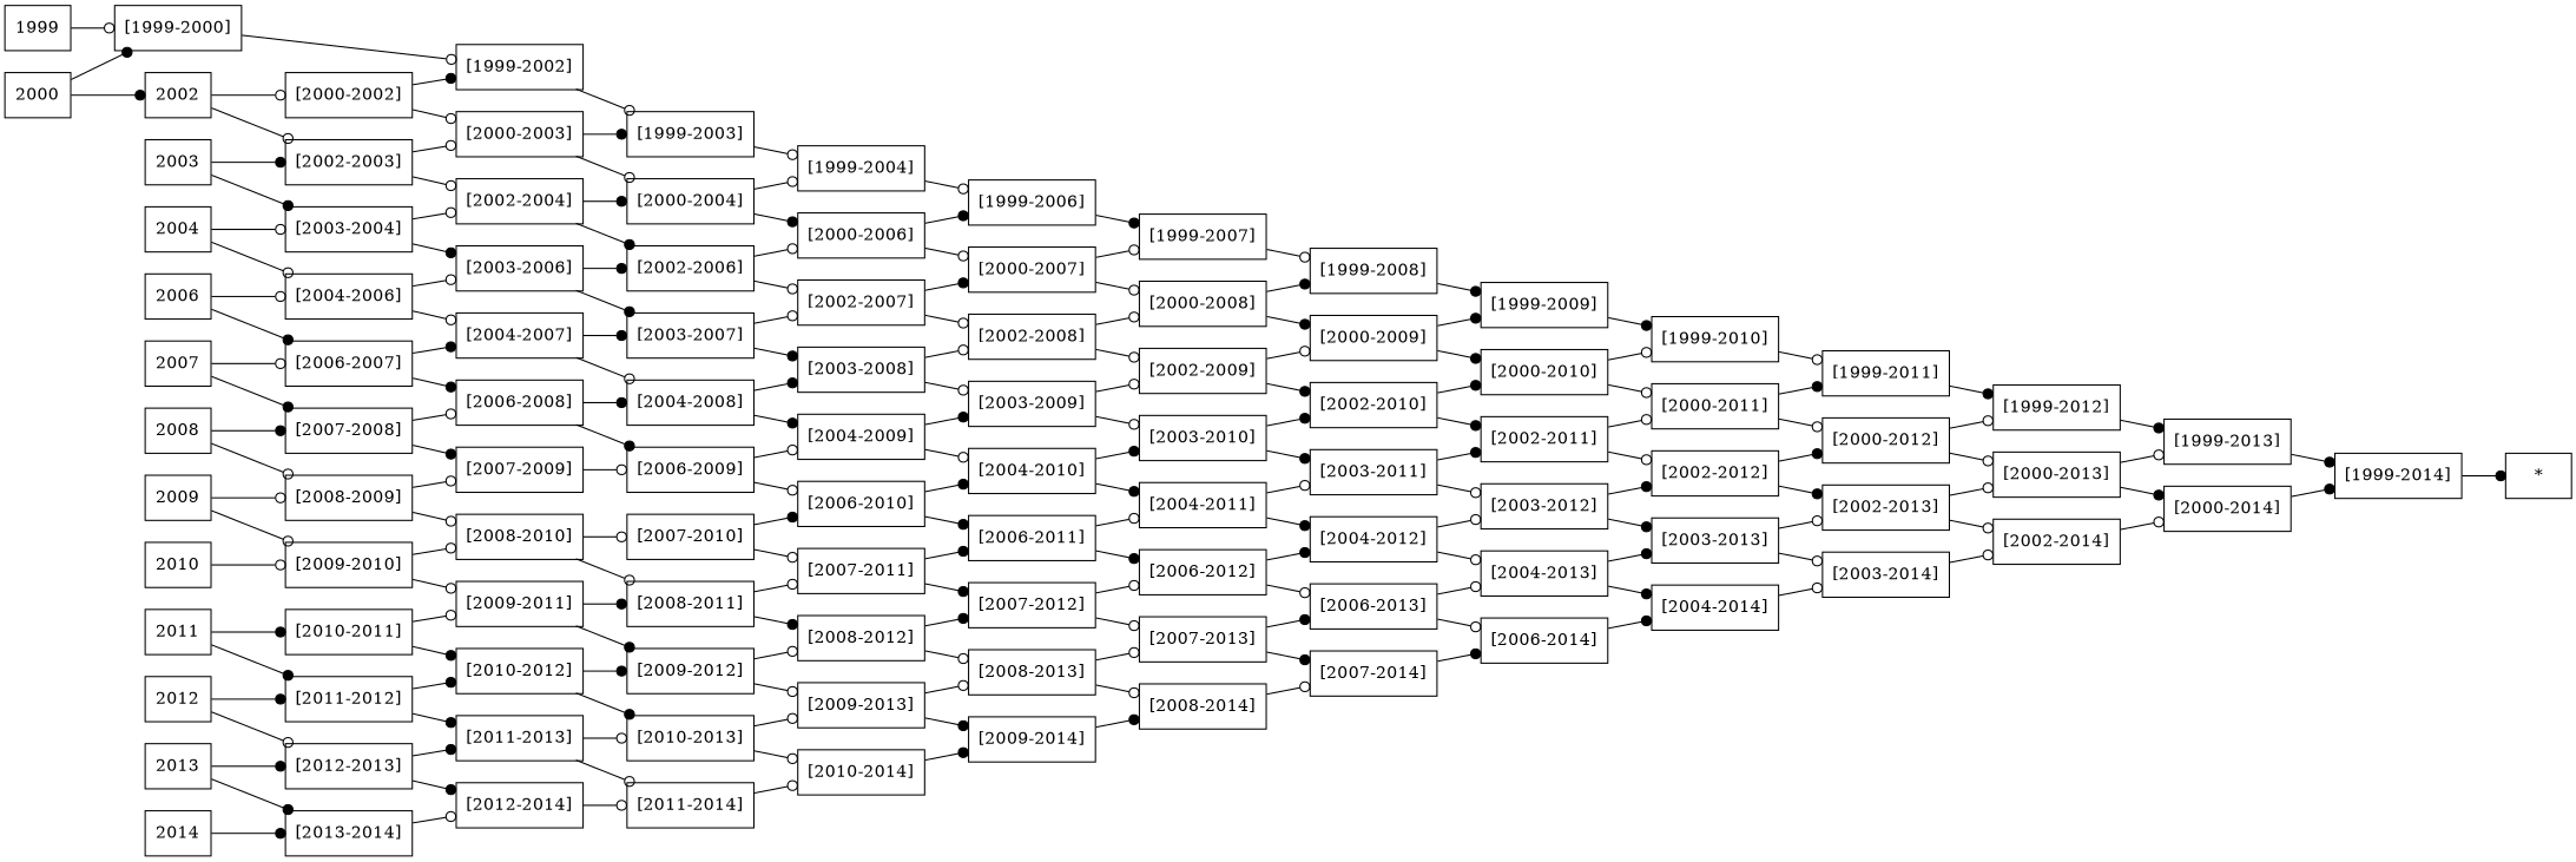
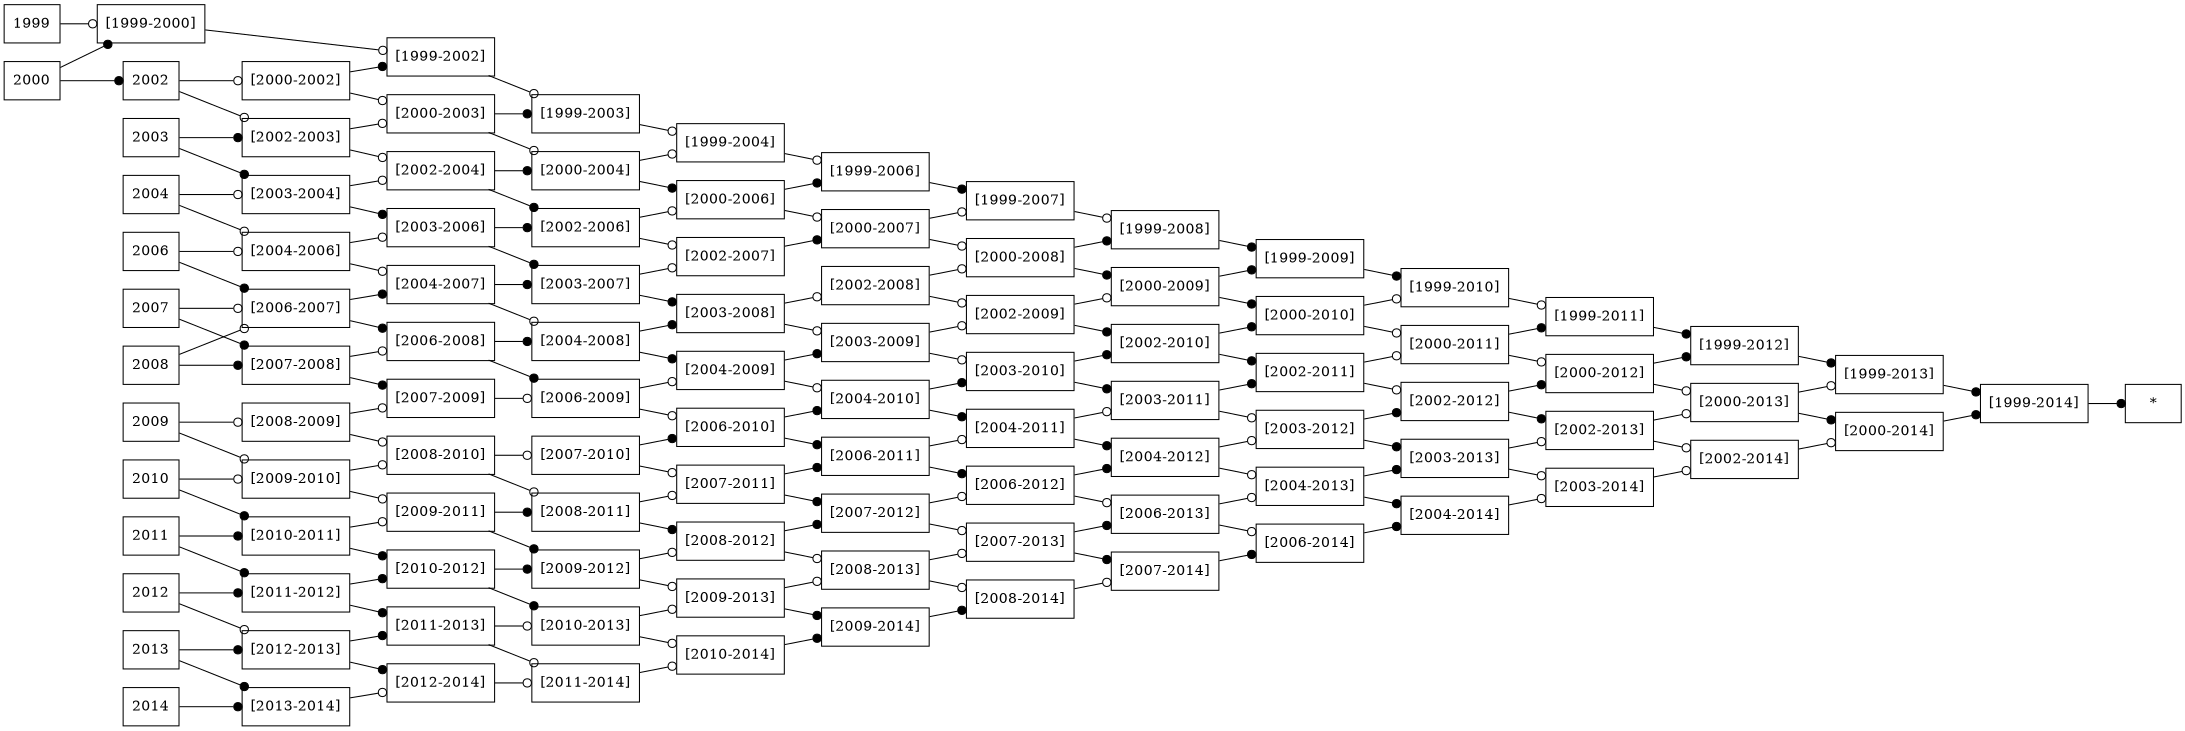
  digraph {
    rankdir=LR
    node [shape=record]
    edge [arrowhead=odot]
    n1 [label="{1999}"]
    n2 [label="{[1999-2000]}"]
    n3 [label="{2000}"]
    n4 [label="{[2000-2002]}"]
    n5 [label="{2002}"]
    n6 [label="{[2002-2003]}"]
    n7 [label="{2003}"]
    n8 [label="{[2003-2004]}"]
    n9 [label="{2004}"]
    n10 [label="{[2004-2006]}"]
    n11 [label="{2006}"]
    n12 [label="{[2006-2007]}"]
    n13 [label="{2007}"]
    n14 [label="{[2007-2008]}"]
    n15 [label="{2008}"]
    n16 [label="{[2008-2009]}"]
    n17 [label="{2009}"]
    n18 [label="{[2009-2010]}"]
    n19 [label="{2010}"]
    n20 [label="{[2010-2011]}"]
    n21 [label="{2011}"]
    n22 [label="{[2011-2012]}"]
    n23 [label="{2012}"]
    n24 [label="{[2012-2013]}"]
    n25 [label="{2013}"]
    n26 [label="{[2013-2014]}"]
    n27 [label="{2014}"]
    n28 [label="{[1999-2002]}"]
    n29 [label="{[2000-2003]}"]
    n30 [label="{[2002-2004]}"]
    n31 [label="{[2003-2006]}"]
    n32 [label="{[2004-2007]}"]
    n33 [label="{[2006-2008]}"]
    n34 [label="{[2007-2009]}"]
    n35 [label="{[2008-2010]}"]
    n36 [label="{[2009-2011]}"]
    n37 [label="{[2010-2012]}"]
    n38 [label="{[2011-2013]}"]
    n39 [label="{[2012-2014]}"]
    n40 [label="{[1999-2003]}"]
    n41 [label="{[2000-2004]}"]
    n42 [label="{[2002-2006]}"]
    n43 [label="{[2003-2007]}"]
    n44 [label="{[2004-2008]}"]
    n45 [label="{[2006-2009]}"]
    n46 [label="{[2007-2010]}"]
    n47 [label="{[2008-2011]}"]
    n48 [label="{[2009-2012]}"]
    n49 [label="{[2010-2013]}"]
    n50 [label="{[2011-2014]}"]
    n51 [label="{[1999-2004]}"]
    n52 [label="{[2000-2006]}"]
    n53 [label="{[2002-2007]}"]
    n54 [label="{[2003-2008]}"]
    n55 [label="{[2004-2009]}"]
    n56 [label="{[2006-2010]}"]
    n57 [label="{[2007-2011]}"]
    n58 [label="{[2008-2012]}"]
    n59 [label="{[2009-2013]}"]
    n60 [label="{[2010-2014]}"]
    n61 [label="{[1999-2006]}"]
    n62 [label="{[2000-2007]}"]
    n63 [label="{[2002-2008]}"]
    n64 [label="{[2003-2009]}"]
    n65 [label="{[2004-2010]}"]
    n66 [label="{[2006-2011]}"]
    n67 [label="{[2007-2012]}"]
    n68 [label="{[2008-2013]}"]
    n69 [label="{[2009-2014]}"]
    n70 [label="{[1999-2007]}"]
    n71 [label="{[2000-2008]}"]
    n72 [label="{[2002-2009]}"]
    n73 [label="{[2003-2010]}"]
    n74 [label="{[2004-2011]}"]
    n75 [label="{[2006-2012]}"]
    n76 [label="{[2007-2013]}"]
    n77 [label="{[2008-2014]}"]
    n78 [label="{[1999-2008]}"]
    n79 [label="{[2000-2009]}"]
    n80 [label="{[2002-2010]}"]
    n81 [label="{[2003-2011]}"]
    n82 [label="{[2004-2012]}"]
    n83 [label="{[2006-2013]}"]
    n84 [label="{[2007-2014]}"]
    n85 [label="{[1999-2009]}"]
    n86 [label="{[2000-2010]}"]
    n87 [label="{[2002-2011]}"]
    n88 [label="{[2003-2012]}"]
    n89 [label="{[2004-2013]}"]
    n90 [label="{[2006-2014]}"]
    n91 [label="{[1999-2010]}"]
    n92 [label="{[2000-2011]}"]
    n93 [label="{[2002-2012]}"]
    n94 [label="{[2003-2013]}"]
    n95 [label="{[2004-2014]}"]
    n96 [label="{[1999-2011]}"]
    n97 [label="{[2000-2012]}"]
    n98 [label="{[2002-2013]}"]
    n99 [label="{[2003-2014]}"]
    n100 [label="{[1999-2012]}"]
    n101 [label="{[2000-2013]}"]
    n102 [label="{[2002-2014]}"]
    n103 [label="{[1999-2013]}"]
    n104 [label="{[2000-2014]}"]
    n105 [label="{[1999-2014]}"]
    n106 [label="{*}"]
    subgraph sub_1 {
      n1
      n2
      n3
      n4
      n5
      n6
      n7
      n8
      n9
      n10
      n11
      n12
      n13
      n14
      n15
      n16
      n17
      n18
      n19
      n20
      n21
      n22
      n23
      n24
      n25
      n26
      n27
      n28
      n29
      n30
      n31
      n32
      n33
      n34
      n35
      n36
      n37
      n38
      n39
      n40
      n41
      n42
      n43
      n44
      n45
      n46
      n47
      n48
      n49
      n50
      n51
      n52
      n53
      n54
      n55
      n56
      n57
      n58
      n59
      n60
      n61
      n62
      n63
      n64
      n65
      n66
      n67
      n68
      n69
      n70
      n71
      n72
      n73
      n74
      n75
      n76
      n77
      n78
      n79
      n80
      n81
      n82
      n83
      n84
      n85
      n86
      n87
      n88
      n89
      n90
      n91
      n92
      n93
      n94
      n95
      n96
      n97
      n98
      n99
      n100
      n101
      n102
      n103
      n104
      n105
      n106
    }
    n1 -> n2
    n2 -> n28
    n3 -> n2 [arrowhead=dot]
    n3 -> n5 [arrowhead=dot]
    n4 -> n28 [arrowhead=dot]
    n4 -> n29
    n5 -> n4
    n5 -> n6
    n6 -> n29
    n6 -> n30
    n7 -> n6 [arrowhead=dot]
    n7 -> n8 [arrowhead=dot]
    n8 -> n30
    n8 -> n31 [arrowhead=dot]
    n9 -> n8
    n9 -> n10
    n10 -> n31
    n10 -> n32
    n11 -> n10
    n11 -> n12 [arrowhead=dot]
    n12 -> n32 [arrowhead=dot]
    n12 -> n33 [arrowhead=dot]
    n13 -> n12
    n13 -> n14 [arrowhead=dot]
    n14 -> n33
    n14 -> n34 [arrowhead=dot]
    n15 -> n14 [arrowhead=dot]
-   n15 -> n16
+   n15 -> n12
    n16 -> n34
    n16 -> n35
    n17 -> n16
    n17 -> n18
    n18 -> n35
    n18 -> n36
    n19 -> n18
+   n19 -> n20 [arrowhead=dot]
    n20 -> n36
    n20 -> n37 [arrowhead=dot]
    n21 -> n20 [arrowhead=dot]
    n21 -> n22 [arrowhead=dot]
    n22 -> n37 [arrowhead=dot]
    n22 -> n38 [arrowhead=dot]
    n23 -> n22 [arrowhead=dot]
    n23 -> n24
    n24 -> n38 [arrowhead=dot]
    n24 -> n39 [arrowhead=dot]
    n25 -> n24 [arrowhead=dot]
    n25 -> n26 [arrowhead=dot]
    n26 -> n39
    n27 -> n26 [arrowhead=dot]
    n28 -> n40
    n29 -> n40 [arrowhead=dot]
    n29 -> n41
    n30 -> n41 [arrowhead=dot]
    n30 -> n42 [arrowhead=dot]
    n31 -> n42 [arrowhead=dot]
    n31 -> n43 [arrowhead=dot]
    n32 -> n43 [arrowhead=dot]
    n32 -> n44
    n33 -> n44 [arrowhead=dot]
    n33 -> n45 [arrowhead=dot]
    n34 -> n45
    n35 -> n46
    n35 -> n47
    n36 -> n47 [arrowhead=dot]
    n36 -> n48 [arrowhead=dot]
    n37 -> n48 [arrowhead=dot]
    n37 -> n49 [arrowhead=dot]
    n38 -> n49
    n38 -> n50
    n39 -> n50
    n40 -> n51
    n41 -> n51
    n41 -> n52 [arrowhead=dot]
    n42 -> n52
    n42 -> n53
    n43 -> n53
    n43 -> n54 [arrowhead=dot]
    n44 -> n54 [arrowhead=dot]
    n44 -> n55 [arrowhead=dot]
    n45 -> n55
    n45 -> n56
    n46 -> n56 [arrowhead=dot]
    n46 -> n57
    n47 -> n57
    n47 -> n58 [arrowhead=dot]
    n48 -> n58
    n48 -> n59
    n49 -> n59
    n49 -> n60
    n50 -> n60
    n51 -> n61
    n52 -> n61 [arrowhead=dot]
    n52 -> n62
    n53 -> n62 [arrowhead=dot]
-   n53 -> n63
    n54 -> n63
    n54 -> n64
    n55 -> n64 [arrowhead=dot]
    n55 -> n65
    n56 -> n65 [arrowhead=dot]
    n56 -> n66 [arrowhead=dot]
    n57 -> n66 [arrowhead=dot]
    n57 -> n67 [arrowhead=dot]
    n58 -> n67 [arrowhead=dot]
    n58 -> n68
    n59 -> n68
    n59 -> n69 [arrowhead=dot]
    n60 -> n69 [arrowhead=dot]
    n61 -> n70 [arrowhead=dot]
    n62 -> n70
    n62 -> n71
    n63 -> n71
    n63 -> n72
    n64 -> n72
    n64 -> n73
    n65 -> n73 [arrowhead=dot]
    n65 -> n74 [arrowhead=dot]
    n66 -> n74
    n66 -> n75 [arrowhead=dot]
    n67 -> n75
    n67 -> n76
    n68 -> n76
    n68 -> n77
    n69 -> n77 [arrowhead=dot]
    n70 -> n78
    n71 -> n78 [arrowhead=dot]
    n71 -> n79 [arrowhead=dot]
    n72 -> n79
    n72 -> n80 [arrowhead=dot]
    n73 -> n80 [arrowhead=dot]
    n73 -> n81 [arrowhead=dot]
    n74 -> n81
    n74 -> n82 [arrowhead=dot]
    n75 -> n82 [arrowhead=dot]
    n75 -> n83
    n76 -> n83 [arrowhead=dot]
    n76 -> n84 [arrowhead=dot]
    n77 -> n84
    n78 -> n85 [arrowhead=dot]
    n79 -> n85 [arrowhead=dot]
    n79 -> n86 [arrowhead=dot]
    n80 -> n86 [arrowhead=dot]
    n80 -> n87 [arrowhead=dot]
    n81 -> n87 [arrowhead=dot]
    n81 -> n88
    n82 -> n88
    n82 -> n89
    n83 -> n89
    n83 -> n90
    n84 -> n90 [arrowhead=dot]
    n85 -> n91 [arrowhead=dot]
    n86 -> n91
    n86 -> n92
    n87 -> n92
    n87 -> n93
    n88 -> n93 [arrowhead=dot]
    n88 -> n94 [arrowhead=dot]
    n89 -> n94 [arrowhead=dot]
    n89 -> n95 [arrowhead=dot]
    n90 -> n95 [arrowhead=dot]
    n91 -> n96
    n92 -> n96 [arrowhead=dot]
    n92 -> n97
    n93 -> n97 [arrowhead=dot]
    n93 -> n98 [arrowhead=dot]
    n94 -> n98
    n94 -> n99
    n95 -> n99
    n96 -> n100 [arrowhead=dot]
-   n97 -> n100
+   n97 -> n100 [arrowhead=dot]
    n97 -> n101
    n98 -> n101
    n98 -> n102
    n99 -> n102
    n100 -> n103 [arrowhead=dot]
    n101 -> n103
    n101 -> n104 [arrowhead=dot]
    n102 -> n104
    n103 -> n105 [arrowhead=dot]
    n104 -> n105 [arrowhead=dot]
    n105 -> n106 [arrowhead=dot]
  }
